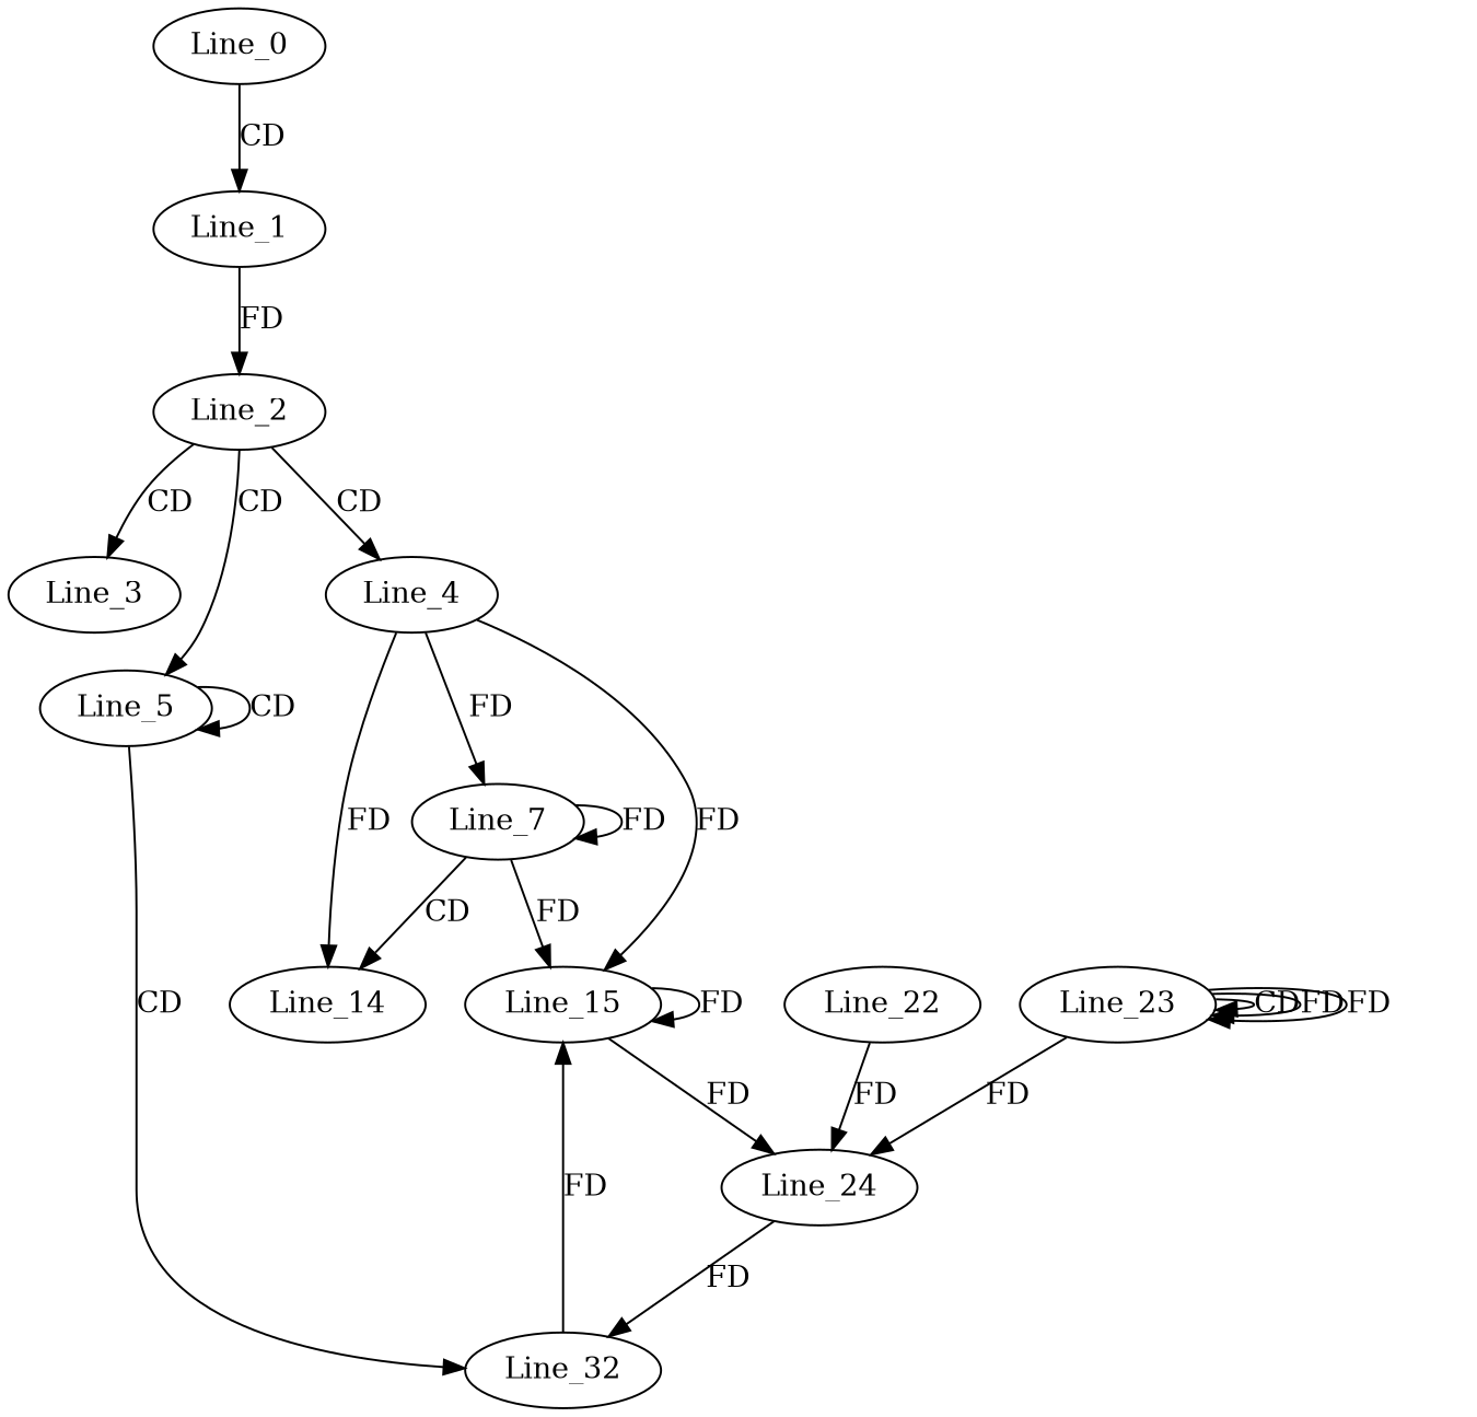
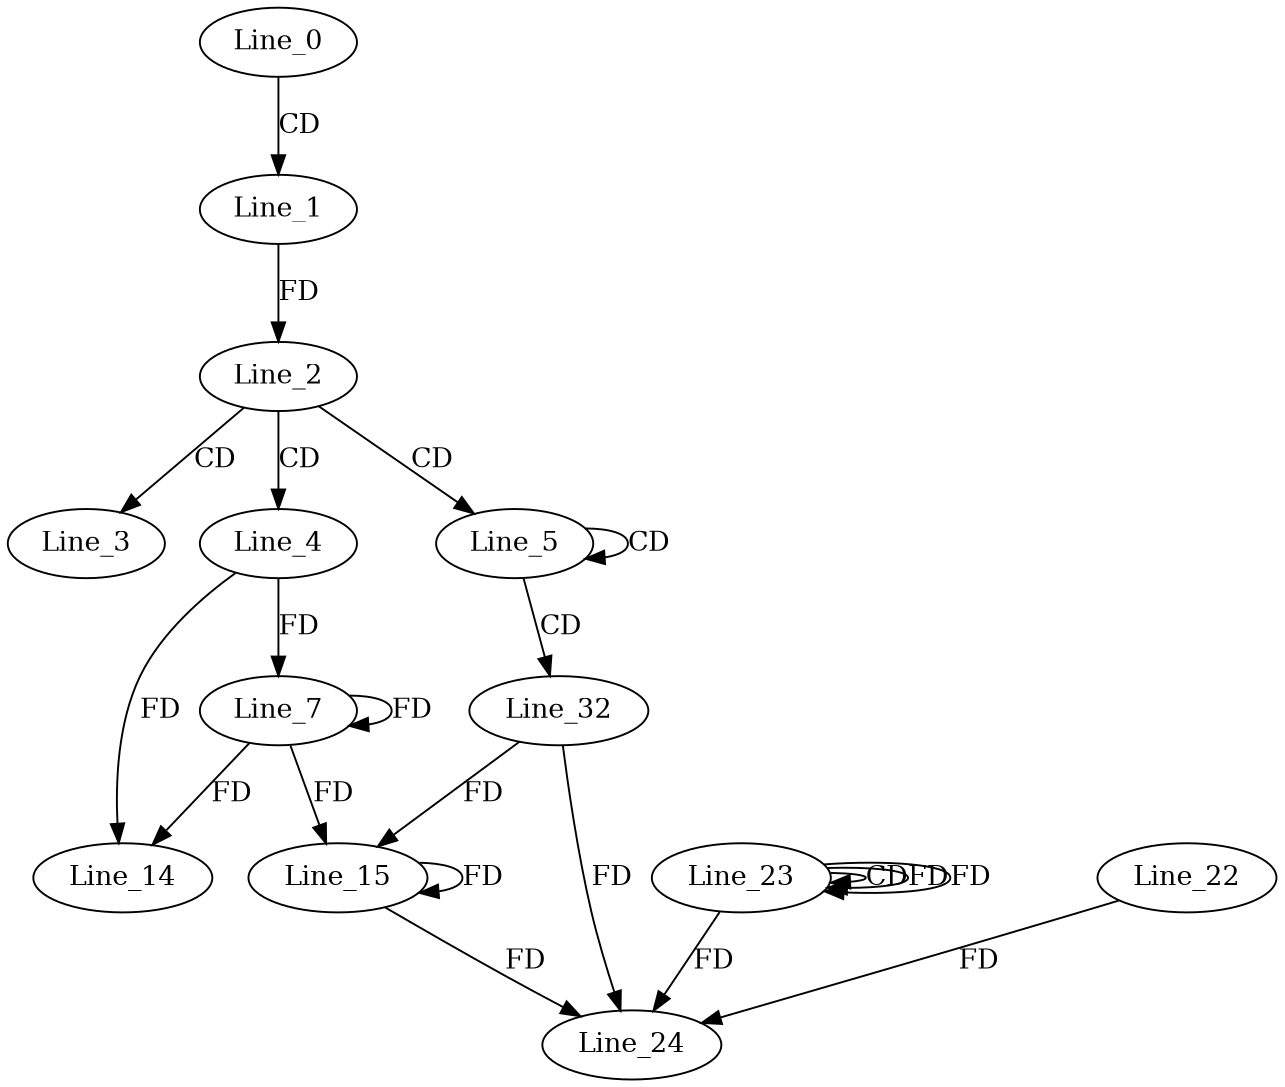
  digraph {
    Line_0
    Line_1
    Line_2
    Line_3
    Line_4
    Line_5
    Line_7
    Line_14
    Line_15
    n10 [label=Line_32]
    Line_24
    Line_23
    Line_22
    Line_0 -> Line_1 [label=CD]
    Line_1 -> Line_2 [label=FD]
    Line_2 -> Line_3 [label=CD]
    Line_2 -> Line_4 [label=CD]
    Line_2 -> Line_5 [label=CD]
    Line_4 -> Line_7 [label=FD]
    Line_4 -> Line_14 [label=FD]
-   Line_4 -> Line_15 [label=FD]
    Line_5 -> Line_5 [label=CD]
    Line_5 -> n10 [label=CD]
    Line_7 -> Line_7 [label=FD]
-   Line_7 -> Line_14 [label=CD]
+   Line_7 -> Line_14 [label=FD]
    Line_7 -> Line_15 [label=FD]
    Line_15 -> Line_15 [label=FD]
    Line_15 -> Line_24 [label=FD]
    n10 -> Line_15 [label=FD]
-   Line_24 -> n10 [label=FD]
+   n10 -> Line_24 [label=FD]
    Line_23 -> Line_24 [label=FD]
    Line_23 -> Line_23 [label=CD]
    Line_23 -> Line_23 [label=FD]
    Line_23 -> Line_23 [label=FD]
    Line_22 -> Line_24 [label=FD]
  }
